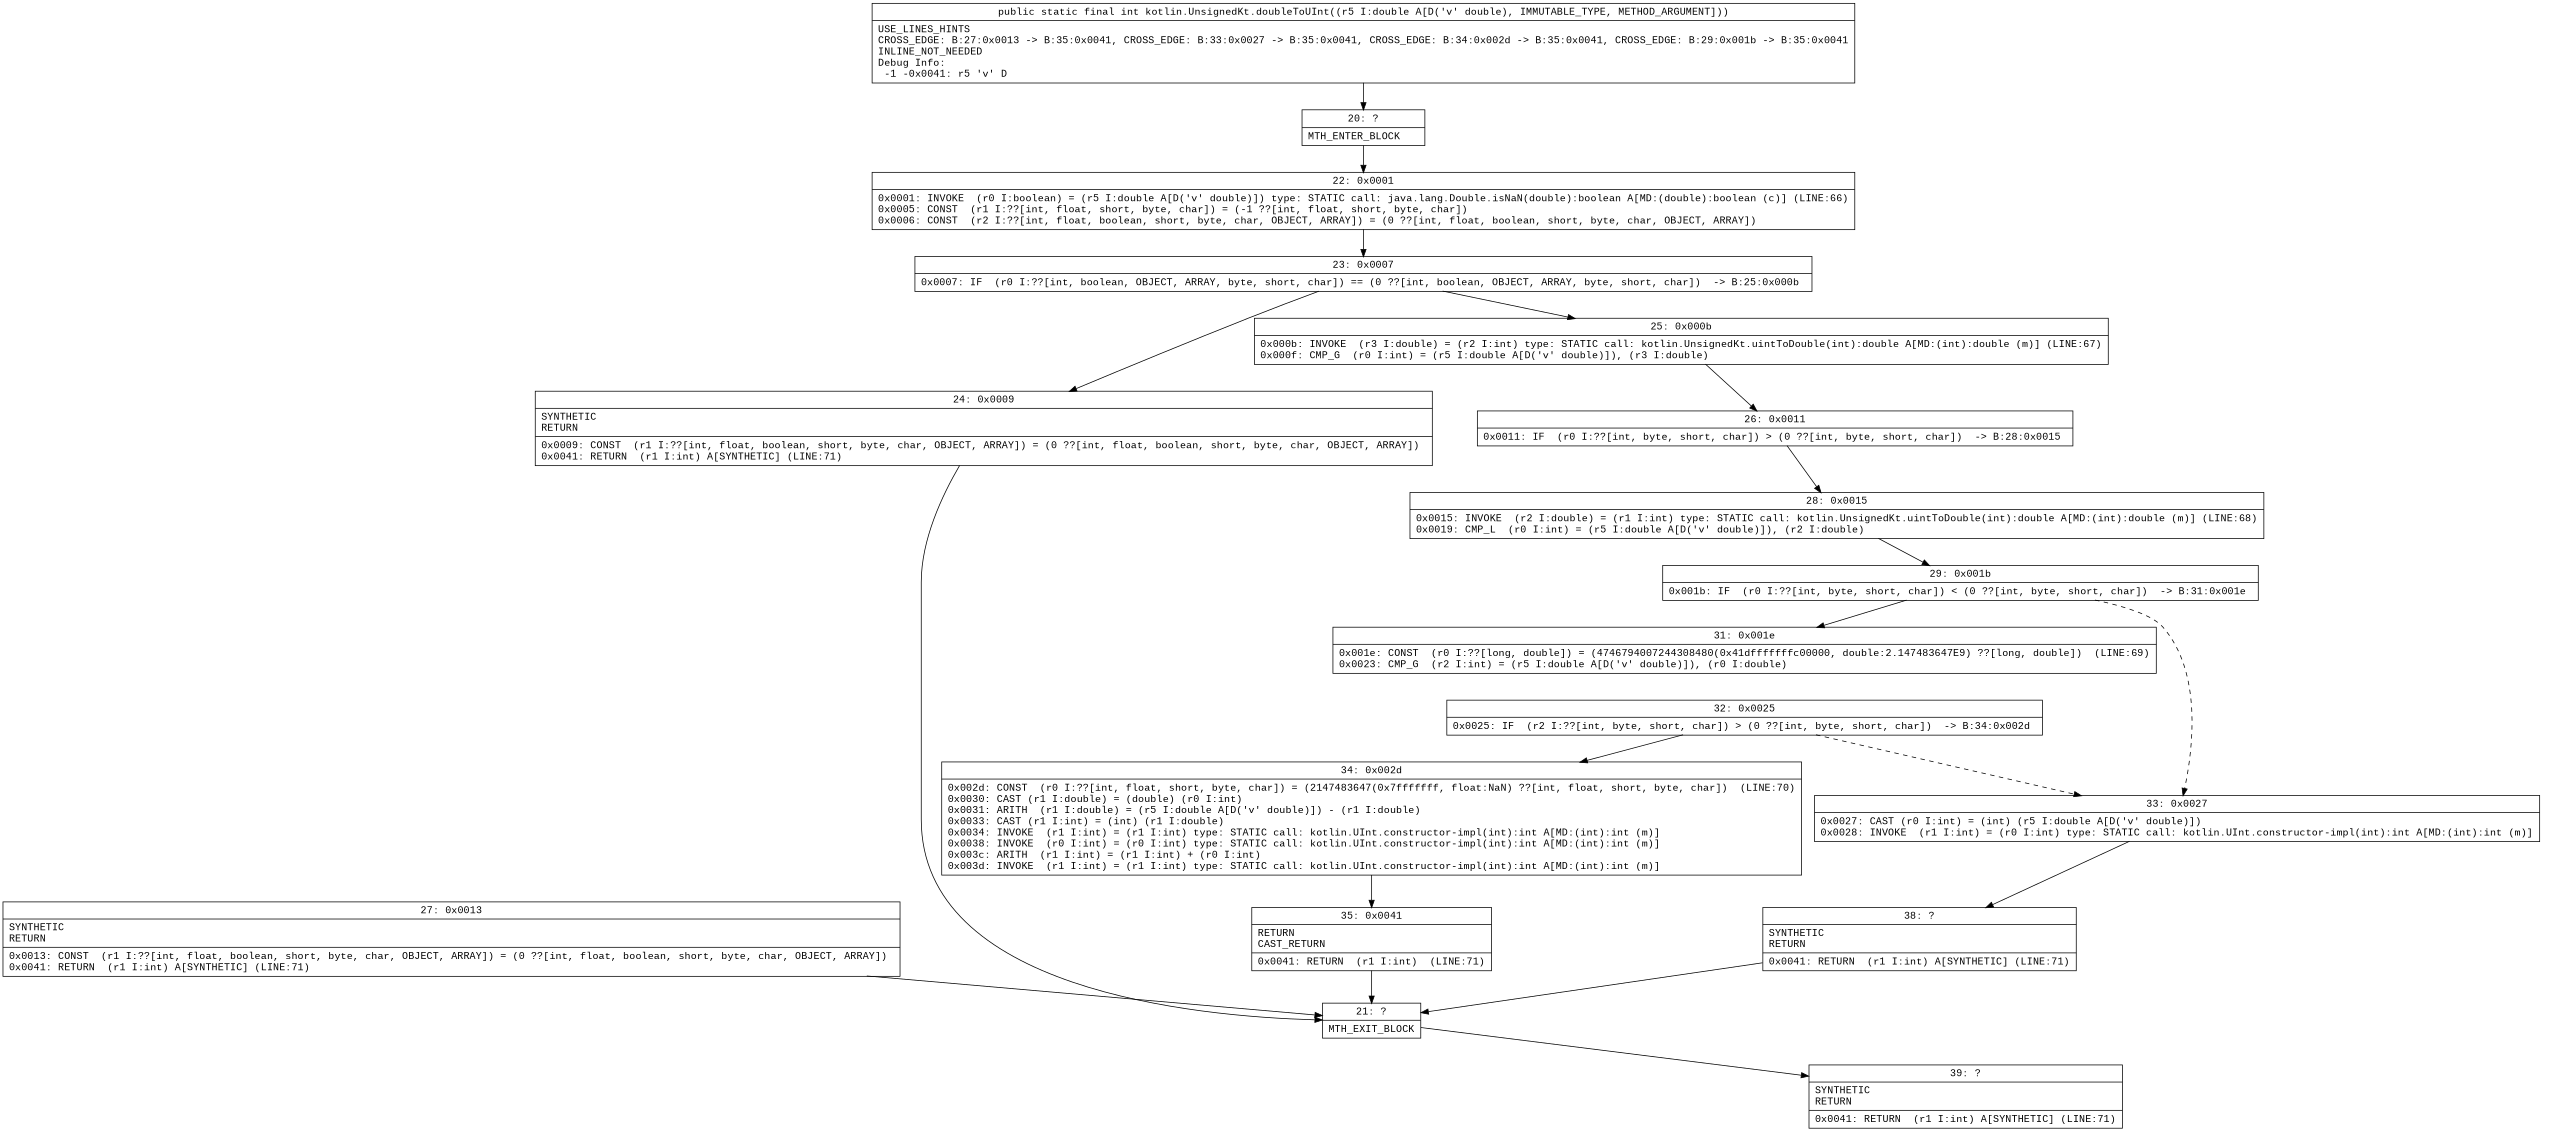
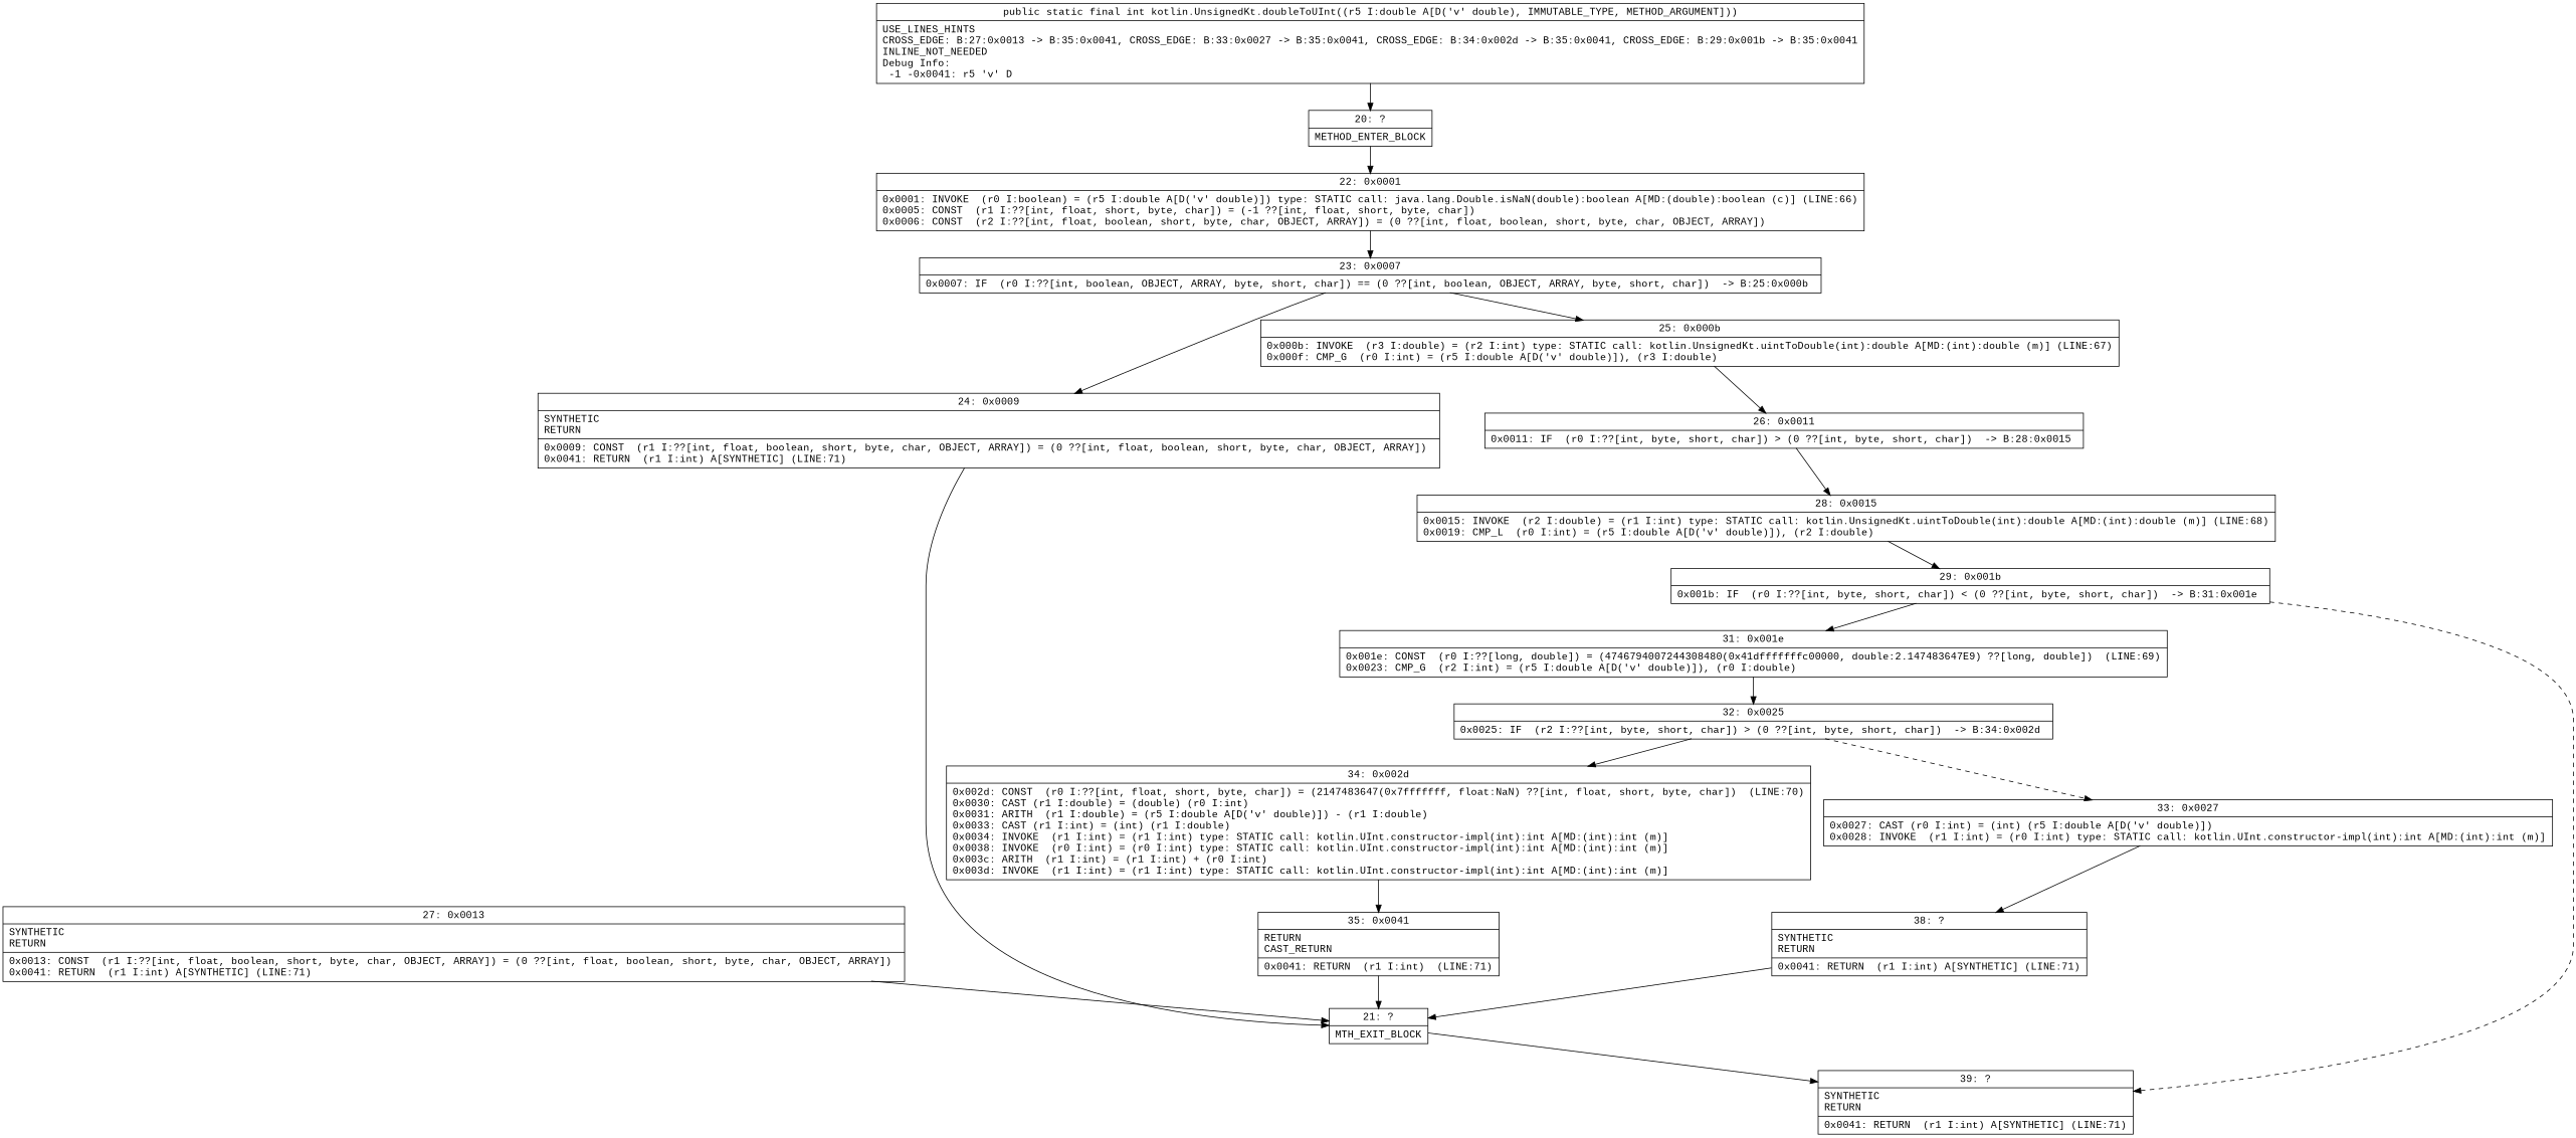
  digraph {
    fontname="Liberation Mono"
    node [fontname="Liberation Mono" shape=record]
    edge [fontname="Liberation Mono"]
-   n1 [label="{20\:\ ?|MTH_ENTER_BLOCK\l}"]
+   n1 [label="{20\:\ ?|METHOD_ENTER_BLOCK\l}"]
    n2 [label="{22\:\ 0x0001|0x0001: INVOKE  (r0 I:boolean) = (r5 I:double A[D('v' double)]) type: STATIC call: java.lang.Double.isNaN(double):boolean A[MD:(double):boolean (c)] (LINE:66)\l0x0005: CONST  (r1 I:??[int, float, short, byte, char]) = (\-1 ??[int, float, short, byte, char]) \l0x0006: CONST  (r2 I:??[int, float, boolean, short, byte, char, OBJECT, ARRAY]) = (0 ??[int, float, boolean, short, byte, char, OBJECT, ARRAY]) \l}"]
    n3 [label="{23\:\ 0x0007|0x0007: IF  (r0 I:??[int, boolean, OBJECT, ARRAY, byte, short, char]) == (0 ??[int, boolean, OBJECT, ARRAY, byte, short, char])  \-\> B:25:0x000b \l}"]
    n4 [label="{24\:\ 0x0009|SYNTHETIC\lRETURN\l|0x0009: CONST  (r1 I:??[int, float, boolean, short, byte, char, OBJECT, ARRAY]) = (0 ??[int, float, boolean, short, byte, char, OBJECT, ARRAY]) \l0x0041: RETURN  (r1 I:int) A[SYNTHETIC] (LINE:71)\l}"]
    n5 [label="{25\:\ 0x000b|0x000b: INVOKE  (r3 I:double) = (r2 I:int) type: STATIC call: kotlin.UnsignedKt.uintToDouble(int):double A[MD:(int):double (m)] (LINE:67)\l0x000f: CMP_G  (r0 I:int) = (r5 I:double A[D('v' double)]), (r3 I:double) \l}"]
    n6 [label="{21\:\ ?|MTH_EXIT_BLOCK\l}"]
    n7 [label="{26\:\ 0x0011|0x0011: IF  (r0 I:??[int, byte, short, char]) \> (0 ??[int, byte, short, char])  \-\> B:28:0x0015 \l}"]
    n8 [label="{39\:\ ?|SYNTHETIC\lRETURN\l|0x0041: RETURN  (r1 I:int) A[SYNTHETIC] (LINE:71)\l}"]
    n9 [label="{28\:\ 0x0015|0x0015: INVOKE  (r2 I:double) = (r1 I:int) type: STATIC call: kotlin.UnsignedKt.uintToDouble(int):double A[MD:(int):double (m)] (LINE:68)\l0x0019: CMP_L  (r0 I:int) = (r5 I:double A[D('v' double)]), (r2 I:double) \l}"]
    n10 [label="{27\:\ 0x0013|SYNTHETIC\lRETURN\l|0x0013: CONST  (r1 I:??[int, float, boolean, short, byte, char, OBJECT, ARRAY]) = (0 ??[int, float, boolean, short, byte, char, OBJECT, ARRAY]) \l0x0041: RETURN  (r1 I:int) A[SYNTHETIC] (LINE:71)\l}"]
    n11 [label="{29\:\ 0x001b|0x001b: IF  (r0 I:??[int, byte, short, char]) \< (0 ??[int, byte, short, char])  \-\> B:31:0x001e \l}"]
    n12 [label="{31\:\ 0x001e|0x001e: CONST  (r0 I:??[long, double]) = (4746794007244308480(0x41dfffffffc00000, double:2.147483647E9) ??[long, double])  (LINE:69)\l0x0023: CMP_G  (r2 I:int) = (r5 I:double A[D('v' double)]), (r0 I:double) \l}"]
    n13 [label="{32\:\ 0x0025|0x0025: IF  (r2 I:??[int, byte, short, char]) \> (0 ??[int, byte, short, char])  \-\> B:34:0x002d \l}"]
    n14 [label="{33\:\ 0x0027|0x0027: CAST (r0 I:int) = (int) (r5 I:double A[D('v' double)]) \l0x0028: INVOKE  (r1 I:int) = (r0 I:int) type: STATIC call: kotlin.UInt.constructor\-impl(int):int A[MD:(int):int (m)]\l}"]
    n15 [label="{34\:\ 0x002d|0x002d: CONST  (r0 I:??[int, float, short, byte, char]) = (2147483647(0x7fffffff, float:NaN) ??[int, float, short, byte, char])  (LINE:70)\l0x0030: CAST (r1 I:double) = (double) (r0 I:int) \l0x0031: ARITH  (r1 I:double) = (r5 I:double A[D('v' double)]) \- (r1 I:double) \l0x0033: CAST (r1 I:int) = (int) (r1 I:double) \l0x0034: INVOKE  (r1 I:int) = (r1 I:int) type: STATIC call: kotlin.UInt.constructor\-impl(int):int A[MD:(int):int (m)]\l0x0038: INVOKE  (r0 I:int) = (r0 I:int) type: STATIC call: kotlin.UInt.constructor\-impl(int):int A[MD:(int):int (m)]\l0x003c: ARITH  (r1 I:int) = (r1 I:int) + (r0 I:int) \l0x003d: INVOKE  (r1 I:int) = (r1 I:int) type: STATIC call: kotlin.UInt.constructor\-impl(int):int A[MD:(int):int (m)]\l}"]
    n16 [label="{38\:\ ?|SYNTHETIC\lRETURN\l|0x0041: RETURN  (r1 I:int) A[SYNTHETIC] (LINE:71)\l}"]
    n17 [label="{35\:\ 0x0041|RETURN\lCAST_RETURN\l|0x0041: RETURN  (r1 I:int)  (LINE:71)\l}"]
    n18 [label="{public static final int kotlin.UnsignedKt.doubleToUInt((r5 I:double A[D('v' double), IMMUTABLE_TYPE, METHOD_ARGUMENT]))  | USE_LINES_HINTS\lCROSS_EDGE: B:27:0x0013 \-\> B:35:0x0041, CROSS_EDGE: B:33:0x0027 \-\> B:35:0x0041, CROSS_EDGE: B:34:0x002d \-\> B:35:0x0041, CROSS_EDGE: B:29:0x001b \-\> B:35:0x0041\lINLINE_NOT_NEEDED\lDebug Info:\l  \-1 \-0x0041: r5 'v' D\l}"]
    n1 -> n2
    n2 -> n3
    n3 -> n4 [style=solid]
    n3 -> n5
    n4 -> n6
    n5 -> n7
    n6 -> n8
    n7 -> n9
    n9 -> n11
    n10 -> n6
-   n11 -> n14 [style=dashed]
+   n11 -> n8 [style=dashed]
    n11 -> n12
+   n12 -> n13
    n13 -> n14 [style=dashed]
    n13 -> n15
    n14 -> n16
    n15 -> n17
    n16 -> n6
    n17 -> n6
    n18 -> n1
  }
